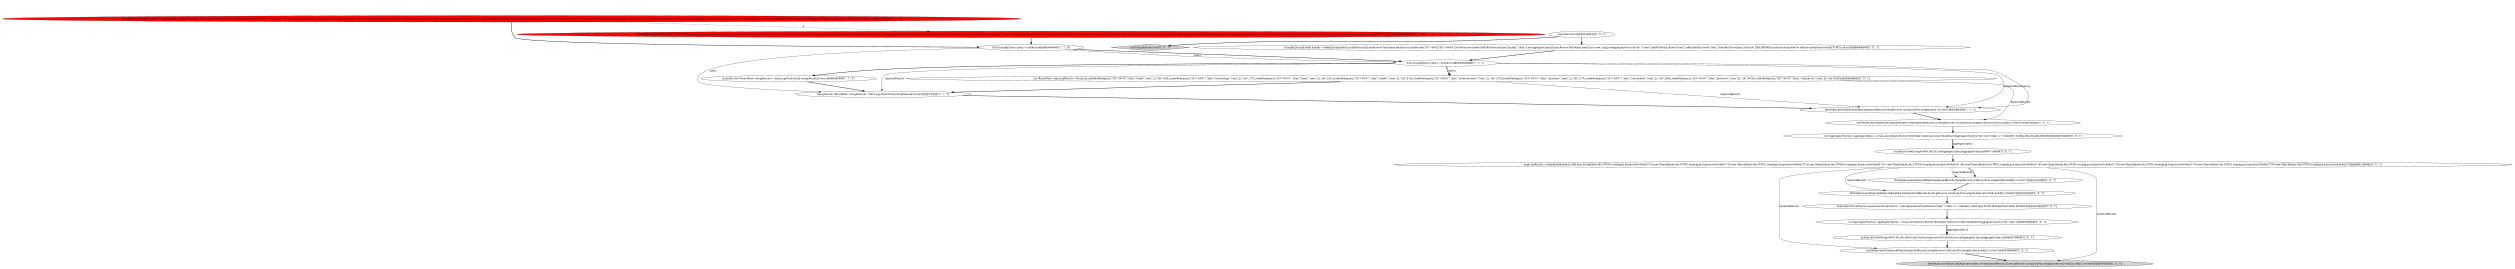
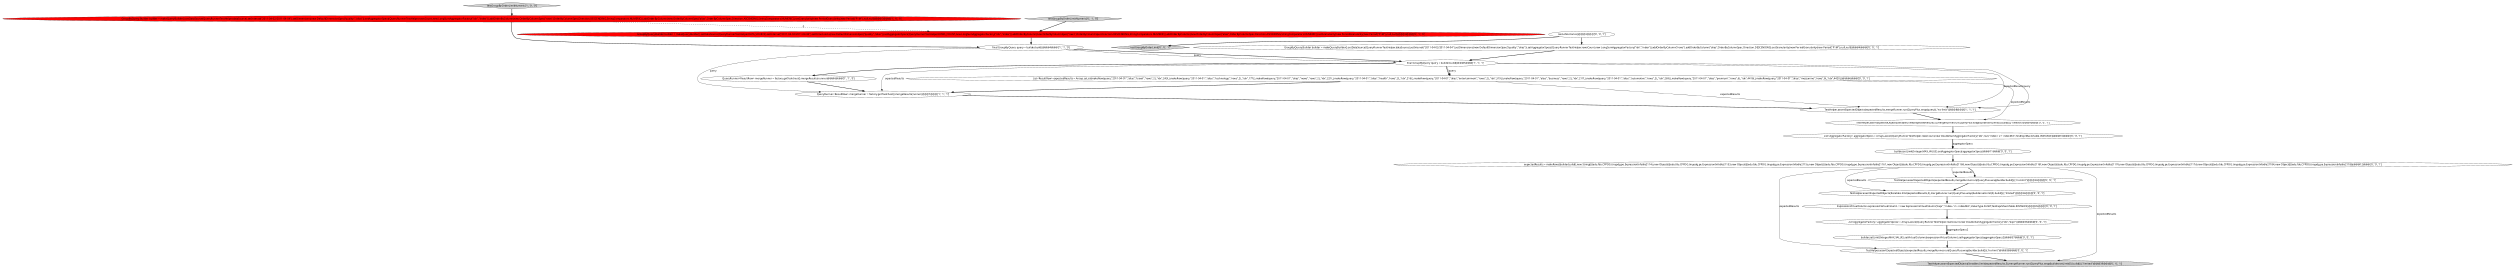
  digraph {
    fontname="Noto Sans"
    node [fillcolor=white fontname="Noto Sans" shape=ellipse style=filled]
    edge [fontname="Noto Sans" style=bold]
    n1 [label="QueryRunner<ResultRow> mergeRunner = factory.getToolchest().mergeResults(runner)@@@7@@@['1', '1', '1']"]
    n2 [label="TestHelper.assertExpectedObjects(expectedResults,mergeRunner.run(QueryPlus.wrap(query)),\"no-limit\")@@@8@@@['1', '1', '1']"]
    n3 [label="TestHelper.assertExpectedObjects(Iterables.limit(expectedResults,5),mergeRunner.run(QueryPlus.wrap(builder.setLimit(5).build())),\"limited\")@@@9@@@['0', '0', '1']"]
    n4 [label="List<AggregatorFactory> aggregatorSpecs = Arrays.asList(QueryRunnerTestHelper.rowsCount,new DoubleSumAggregatorFactory(\"idx\",null,\"index / 2 + indexMin\",TestExprMacroTable.INSTANCE))@@@10@@@['0', '0', '1']"]
    n5 [label="final GroupByQuery query = builder.build()@@@5@@@['1', '1', '1']"]
    n6 [label="QueryRunner<ResultRow> mergeRunner = factory.getToolchest().mergeResults(runner)@@@6@@@['1', '1', '0']"]
    n7 [label="List<ResultRow> expectedResults = Arrays.asList(makeRow(query,\"2011-04-01\",\"alias\",\"travel\",\"rows\",2L,\"idx\",243L),makeRow(query,\"2011-04-01\",\"alias\",\"technology\",\"rows\",2L,\"idx\",177L),makeRow(query,\"2011-04-01\",\"alias\",\"news\",\"rows\",2L,\"idx\",221L),makeRow(query,\"2011-04-01\",\"alias\",\"health\",\"rows\",2L,\"idx\",216L),makeRow(query,\"2011-04-01\",\"alias\",\"entertainment\",\"rows\",2L,\"idx\",319L),makeRow(query,\"2011-04-01\",\"alias\",\"business\",\"rows\",2L,\"idx\",217L),makeRow(query,\"2011-04-01\",\"alias\",\"automotive\",\"rows\",2L,\"idx\",269L),makeRow(query,\"2011-04-01\",\"alias\",\"premium\",\"rows\",6L,\"idx\",4416L),makeRow(query,\"2011-04-01\",\"alias\",\"mezzanine\",\"rows\",6L,\"idx\",4420L))@@@6@@@['0', '0', '1']"]
    n8 [label="builder.setLimit(Integer.MAX_VALUE).setAggregatorSpecs(aggregatorSpecs)@@@11@@@['0', '0', '1']"]
    n9 [label="expectedResults = makeRows(builder.build(),new String((((edu.fdu.CPPDG.tinypdg.pe.ExpressionInfo@a2114c,new Object((((edu.fdu.CPPDG.tinypdg.pe.ExpressionInfo@a21153,new Object((((edu.fdu.CPPDG.tinypdg.pe.ExpressionInfo@a2115a,new Object((((edu.fdu.CPPDG.tinypdg.pe.ExpressionInfo@a21161,new Object((((edu.fdu.CPPDG.tinypdg.pe.ExpressionInfo@a21168,new Object((((edu.fdu.CPPDG.tinypdg.pe.ExpressionInfo@a2116f,new Object((((edu.fdu.CPPDG.tinypdg.pe.ExpressionInfo@a21176,new Object((((edu.fdu.CPPDG.tinypdg.pe.ExpressionInfo@a2117d,new Object((((edu.fdu.CPPDG.tinypdg.pe.ExpressionInfo@a21184,new Object((((edu.fdu.CPPDG.tinypdg.pe.ExpressionInfo@a2118b)@@@12@@@['0', '0', '1']"]
    n10 [label="TestHelper.assertExpectedObjects(expectedResults,mergeRunner.run(QueryPlus.wrap(builder.build())),\"no-limit\")@@@38@@@['0', '0', '1']"]
    n11 [fillcolor=lightgray label="TestHelper.assertExpectedObjects(Iterables.limit(expectedResults,5),mergeRunner.run(QueryPlus.wrap(builder.setLimit(5).build())),\"limited\")@@@39@@@['0', '0', '1']"]
    n12 [label="final GroupByQuery query = builder.build()@@@4@@@['1', '1', '0']"]
    n13 [fillcolor=red label="GroupByQuery.Builder builder = makeQueryBuilder().setDataSource(QueryRunnerTestHelper.dataSource).setInterval(\"2011-04-02/2011-04-04\").setDimensions(new DefaultDimensionSpec(\"quality\",\"alias\")).setAggregatorSpecs(QueryRunnerTestHelper.rowsCount,new LongSumAggregatorFactory(\"idx\",\"index\")).addOrderByColumn(new OrderByColumnSpec(\"rows\",OrderByColumnSpec.Direction.DESCENDING,StringComparators.NUMERIC)).addOrderByColumn(new OrderByColumnSpec(\"alias\",OrderByColumnSpec.Direction.ASCENDING,StringComparators.NUMERIC)).setGranularity(new PeriodGranularity(new Period(\"P1M\"),null,null))@@@3@@@['1', '0', '0']"]
    n14 [fillcolor=red label="GroupByQuery.Builder builder = makeQueryBuilder().setDataSource(QueryRunnerTestHelper.DATA_SOURCE).setInterval(\"2011-04-02/2011-04-04\").setDimensions(new DefaultDimensionSpec(\"quality\",\"alias\")).setAggregatorSpecs(QueryRunnerTestHelper.ROWS_COUNT,new LongSumAggregatorFactory(\"idx\",\"index\")).addOrderByColumn(new OrderByColumnSpec(\"rows\",OrderByColumnSpec.Direction.DESCENDING,StringComparators.NUMERIC)).addOrderByColumn(new OrderByColumnSpec(\"alias\",OrderByColumnSpec.Direction.ASCENDING,StringComparators.NUMERIC)).setGranularity(new PeriodGranularity(new Period(\"P1M\"),null,null))@@@3@@@['0', '1', '0']"]
    n15 [label="TestHelper.assertExpectedObjects(Iterables.limit(expectedResults,5),mergeRunner.run(QueryPlus.wrap(builder.setLimit(5).build())),\"limited\")@@@34@@@['0', '0', '1']"]
    n16 [label="TestHelper.assertExpectedObjects(expectedResults,mergeRunner.run(QueryPlus.wrap(builder.build())),\"no-limit\")@@@33@@@['0', '0', '1']"]
    n17 [label="ExpressionVirtualColumn expressionVirtualColumn = new ExpressionVirtualColumn(\"expr\",\"index / 2 + indexMin\",ValueType.FLOAT,TestExprMacroTable.INSTANCE)@@@35@@@['0', '0', '1']"]
    n18 [label="List<AggregatorFactory> aggregatorSpecs2 = Arrays.asList(QueryRunnerTestHelper.rowsCount,new DoubleSumAggregatorFactory(\"idx\",\"expr\"))@@@36@@@['0', '0', '1']"]
    n19 [fillcolor=lightgray label="testGroupByOrderLimit['0', '0', '1']" shape=diamond]
    n20 [label="cannotVectorize()@@@3@@@['0', '0', '1']"]
    n21 [label="GroupByQuery.Builder builder = makeQueryBuilder().setDataSource(QueryRunnerTestHelper.dataSource).setInterval(\"2011-04-02/2011-04-04\").setDimensions(new DefaultDimensionSpec(\"quality\",\"alias\")).setAggregatorSpecs(QueryRunnerTestHelper.rowsCount,new LongSumAggregatorFactory(\"idx\",\"index\")).addOrderByColumn(\"rows\").addOrderByColumn(\"alias\",OrderByColumnSpec.Direction.DESCENDING).setGranularity(new PeriodGranularity(new Period(\"P1M\"),null,null))@@@4@@@['0', '0', '1']"]
    n22 [label="builder.setLimit(Integer.MAX_VALUE).setVirtualColumns(expressionVirtualColumn).setAggregatorSpecs(aggregatorSpecs2)@@@37@@@['0', '0', '1']"]
+   n23 [fillcolor=lightgray label="testGroupByOrderLimitNumeric['0', '1', '0']" shape=diamond]
+   n24 [fillcolor=lightgray label="testGroupByOrderLimitNumeric['1', '0', '0']" shape=diamond]
    n1 -> n2
    n2 -> n3
    n3 -> n4
    n4 -> n8
    n4 -> n8 [label=aggregatorSpecs style=solid]
    n5 -> n1 [label=expectedResults style=solid]
    n5 -> n2 [label=expectedResults style=solid]
    n5 -> n2 [label=query style=solid]
    n5 -> n6
    n5 -> n7 [label=query style=solid]
    n5 -> n7
    n6 -> n1
    n7 -> n1
    n7 -> n2 [label=expectedResults style=solid]
    n7 -> n3 [label=expectedResults style=solid]
    n8 -> n9
    n9 -> n10 [label=expectedResults style=solid]
    n9 -> n11 [label=expectedResults style=solid]
    n9 -> n15 [label=expectedResults style=solid]
    n9 -> n16 [label=expectedResults style=solid]
    n9 -> n16
    n10 -> n11
    n12 -> n1 [label=query style=solid]
    n12 -> n5
    n12 -> n5 [label=query style=solid]
    n13 -> n12
    n13 -> n14 [label=0 style=dashed]
    n14 -> n12
    n15 -> n17
    n16 -> n15
    n17 -> n18
    n18 -> n22
    n18 -> n22 [label=aggregatorSpecs2 style=solid]
    n20 -> n19
    n20 -> n21
    n21 -> n5
    n22 -> n10
+   n23 -> n14
+   n24 -> n13
  }
